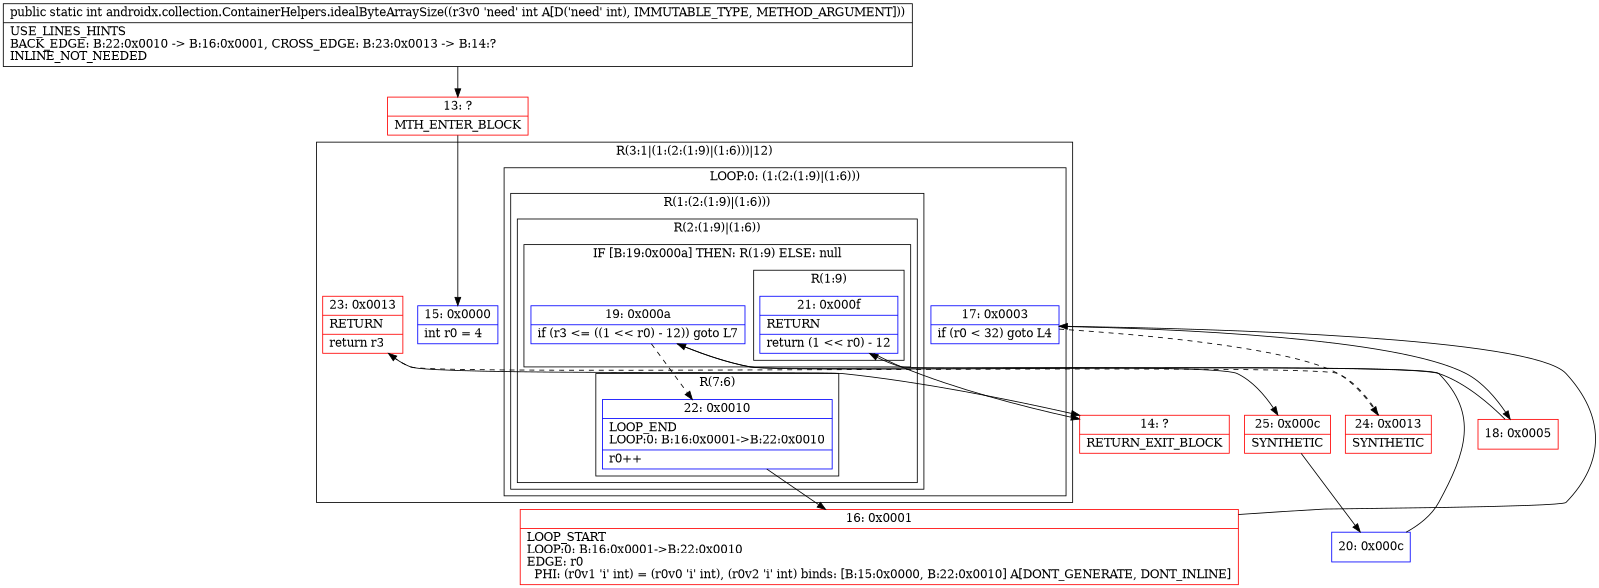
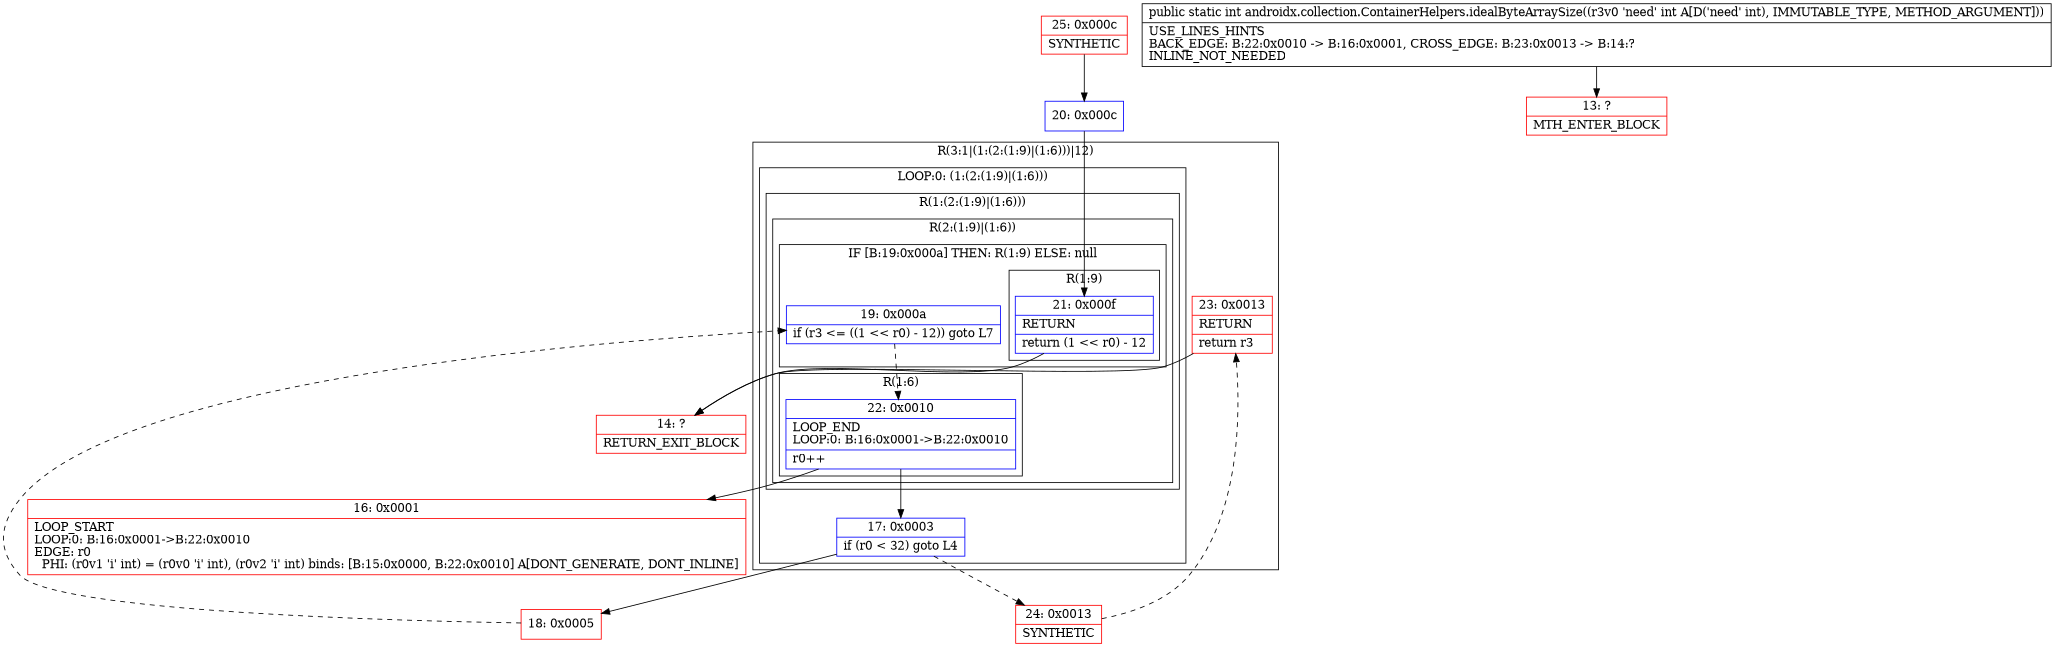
  digraph {
    node [color=red shape=record]
    n1 [color=blue label="{21\:\ 0x000f|RETURN\l|return (1 \<\< r0) \- 12\l}"]
    n2 [color=blue label="{19\:\ 0x000a|if (r3 \<= ((1 \<\< r0) \- 12)) goto L7\l}"]
    n3 [color=blue label="{22\:\ 0x0010|LOOP_END\lLOOP:0: B:16:0x0001\-\>B:22:0x0010\l|r0++\l}"]
    n4 [color=blue label="{17\:\ 0x0003|if (r0 \< 32) goto L4\l}"]
-   n5 [color=blue label="{15\:\ 0x0000|int r0 = 4\l}"]
    n6 [label="{23\:\ 0x0013|RETURN\l|return r3\l}"]
    n7 [label="{14\:\ ?|RETURN_EXIT_BLOCK\l}"]
    n8 [label="{25\:\ 0x000c|SYNTHETIC\l}"]
    n9 [label="{16\:\ 0x0001|LOOP_START\lLOOP:0: B:16:0x0001\-\>B:22:0x0010\lEDGE: r0 \l  PHI: (r0v1 'i' int) = (r0v0 'i' int), (r0v2 'i' int) binds: [B:15:0x0000, B:22:0x0010] A[DONT_GENERATE, DONT_INLINE]\l}"]
    n10 [label="{18\:\ 0x0005}"]
    n11 [label="{24\:\ 0x0013|SYNTHETIC\l}"]
    n12 [color=blue label="{20\:\ 0x000c}"]
    n13 [label="{13\:\ ?|MTH_ENTER_BLOCK\l}"]
    n14 [label="{public static int androidx.collection.ContainerHelpers.idealByteArraySize((r3v0 'need' int A[D('need' int), IMMUTABLE_TYPE, METHOD_ARGUMENT]))  | USE_LINES_HINTS\lBACK_EDGE: B:22:0x0010 \-\> B:16:0x0001, CROSS_EDGE: B:23:0x0013 \-\> B:14:?\lINLINE_NOT_NEEDED\l}" color=""]
    subgraph cluster_1 {
      label="R(3:1|(1:(2:(1:9)|(1:6)))|12)"
-     n5
      n6
      subgraph cluster_2 {
        label="LOOP:0: (1:(2:(1:9)|(1:6)))"
        n4
        subgraph cluster_3 {
          label="R(1:(2:(1:9)|(1:6)))"
          subgraph cluster_4 {
            label="R(2:(1:9)|(1:6))"
            subgraph cluster_5 {
              label="IF [B:19:0x000a] THEN: R(1:9) ELSE: null"
              n2
              subgraph cluster_6 {
                label="R(1:9)"
                n1
              }
            }
            subgraph cluster_7 {
-             label="R(7:6)"
+             label="R(1:6)"
              n3
            }
          }
        }
      }
    }
    n1 -> n7
    n2 -> n3 [style=dashed]
-   n2 -> n8
    n3 -> n9
    n4 -> n10
    n4 -> n11 [style=dashed]
    n6 -> n7
    n8 -> n12
-   n9 -> n4
-   n10 -> n2
+   n3 -> n4
+   n10 -> n2 [style=dashed]
    n11 -> n6 [style=dashed]
    n12 -> n1
-   n13 -> n5
    n14 -> n13
  }
